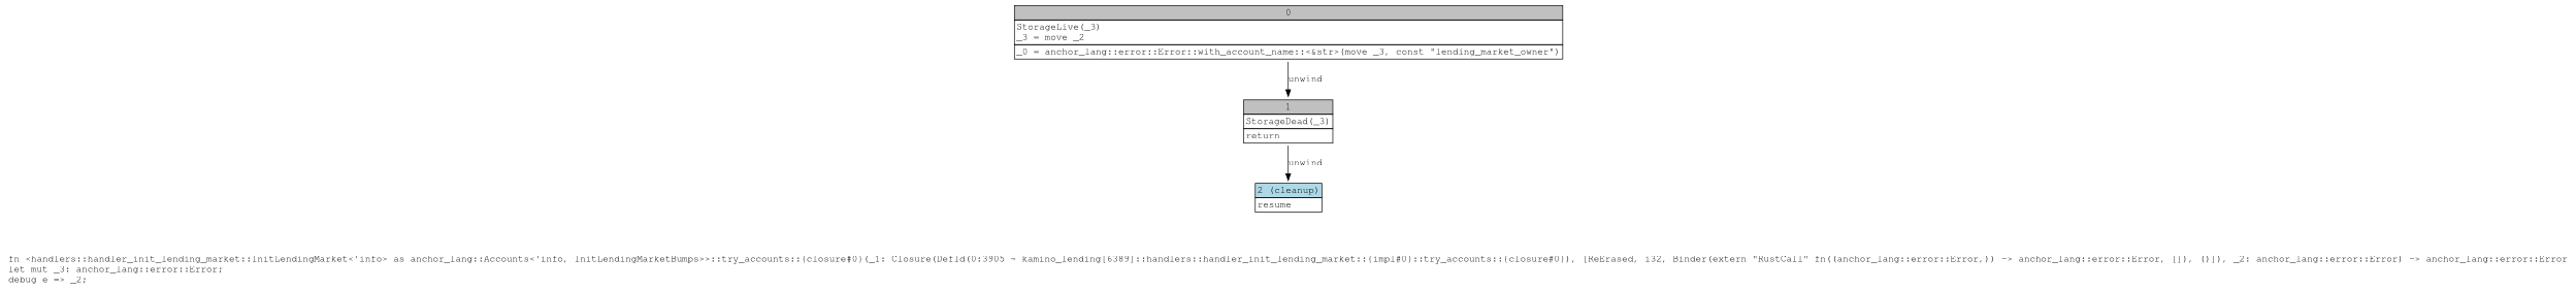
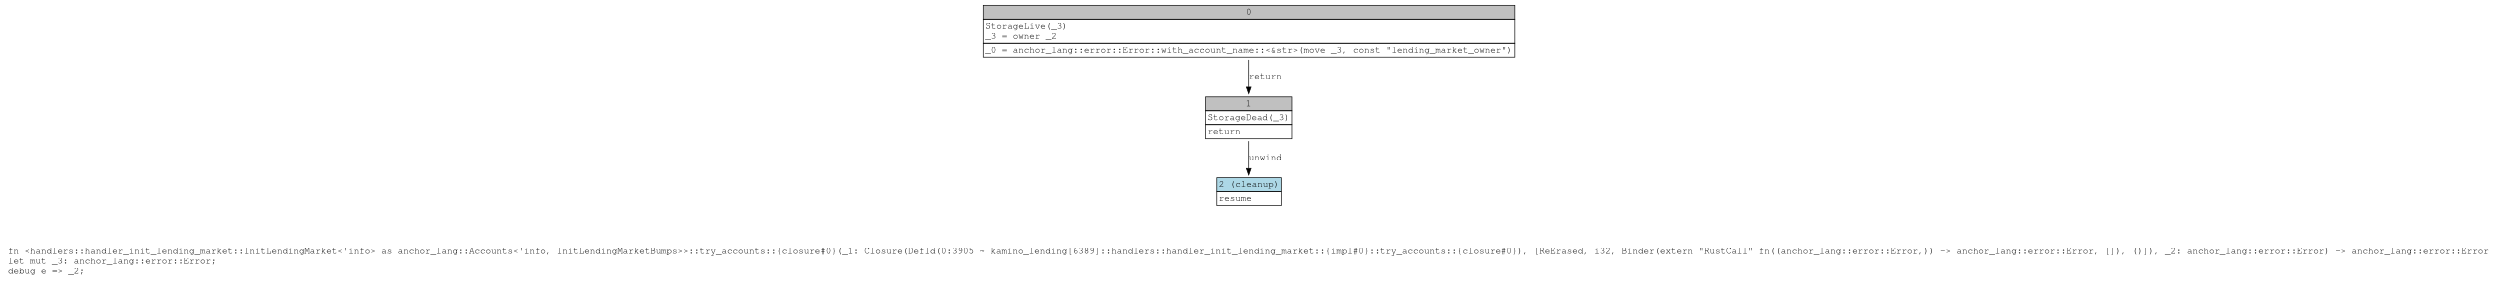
  digraph {
    fontname="Courier, monospace"
    label=<fn &lt;handlers::handler_init_lending_market::InitLendingMarket&lt;'info&gt; as anchor_lang::Accounts&lt;'info, InitLendingMarketBumps&gt;&gt;::try_accounts::{closure#0}(_1: Closure(DefId(0:3905 ~ kamino_lending[6389]::handlers::handler_init_lending_market::{impl#0}::try_accounts::{closure#0}), [ReErased, i32, Binder(extern &quot;RustCall&quot; fn((anchor_lang::error::Error,)) -&gt; anchor_lang::error::Error, []), ()]), _2: anchor_lang::error::Error) -&gt; anchor_lang::error::Error<br align="left"/>let mut _3: anchor_lang::error::Error;<br align="left"/>debug e =&gt; _2;<br align="left"/>>
    node [fontname="Courier, monospace" shape=none]
    edge [fontname="Courier, monospace"]
-   n1 [label=<<table border="0" cellborder="1" cellspacing="0"><tr><td bgcolor="gray" align="center" colspan="1">0</td></tr><tr><td align="left" balign="left">StorageLive(_3)<br/>_3 = move _2<br/></td></tr><tr><td align="left">_0 = anchor_lang::error::Error::with_account_name::&lt;&amp;str&gt;(move _3, const &quot;lending_market_owner&quot;)</td></tr></table>>]
+   n1 [label=<<table border="0" cellborder="1" cellspacing="0"><tr><td bgcolor="gray" align="center" colspan="1">0</td></tr><tr><td align="left" balign="left">StorageLive(_3)<br/>_3 = owner _2<br/></td></tr><tr><td align="left">_0 = anchor_lang::error::Error::with_account_name::&lt;&amp;str&gt;(move _3, const &quot;lending_market_owner&quot;)</td></tr></table>>]
    n2 [label=<<table border="0" cellborder="1" cellspacing="0"><tr><td bgcolor="gray" align="center" colspan="1">1</td></tr><tr><td align="left" balign="left">StorageDead(_3)<br/></td></tr><tr><td align="left">return</td></tr></table>>]
    n3 [label=<<table border="0" cellborder="1" cellspacing="0"><tr><td bgcolor="lightblue" align="center" colspan="1">2 (cleanup)</td></tr><tr><td align="left">resume</td></tr></table>>]
-   n1 -> n2 [label=unwind]
+   n1 -> n2 [label=return]
    n2 -> n3 [label=unwind]
  }
